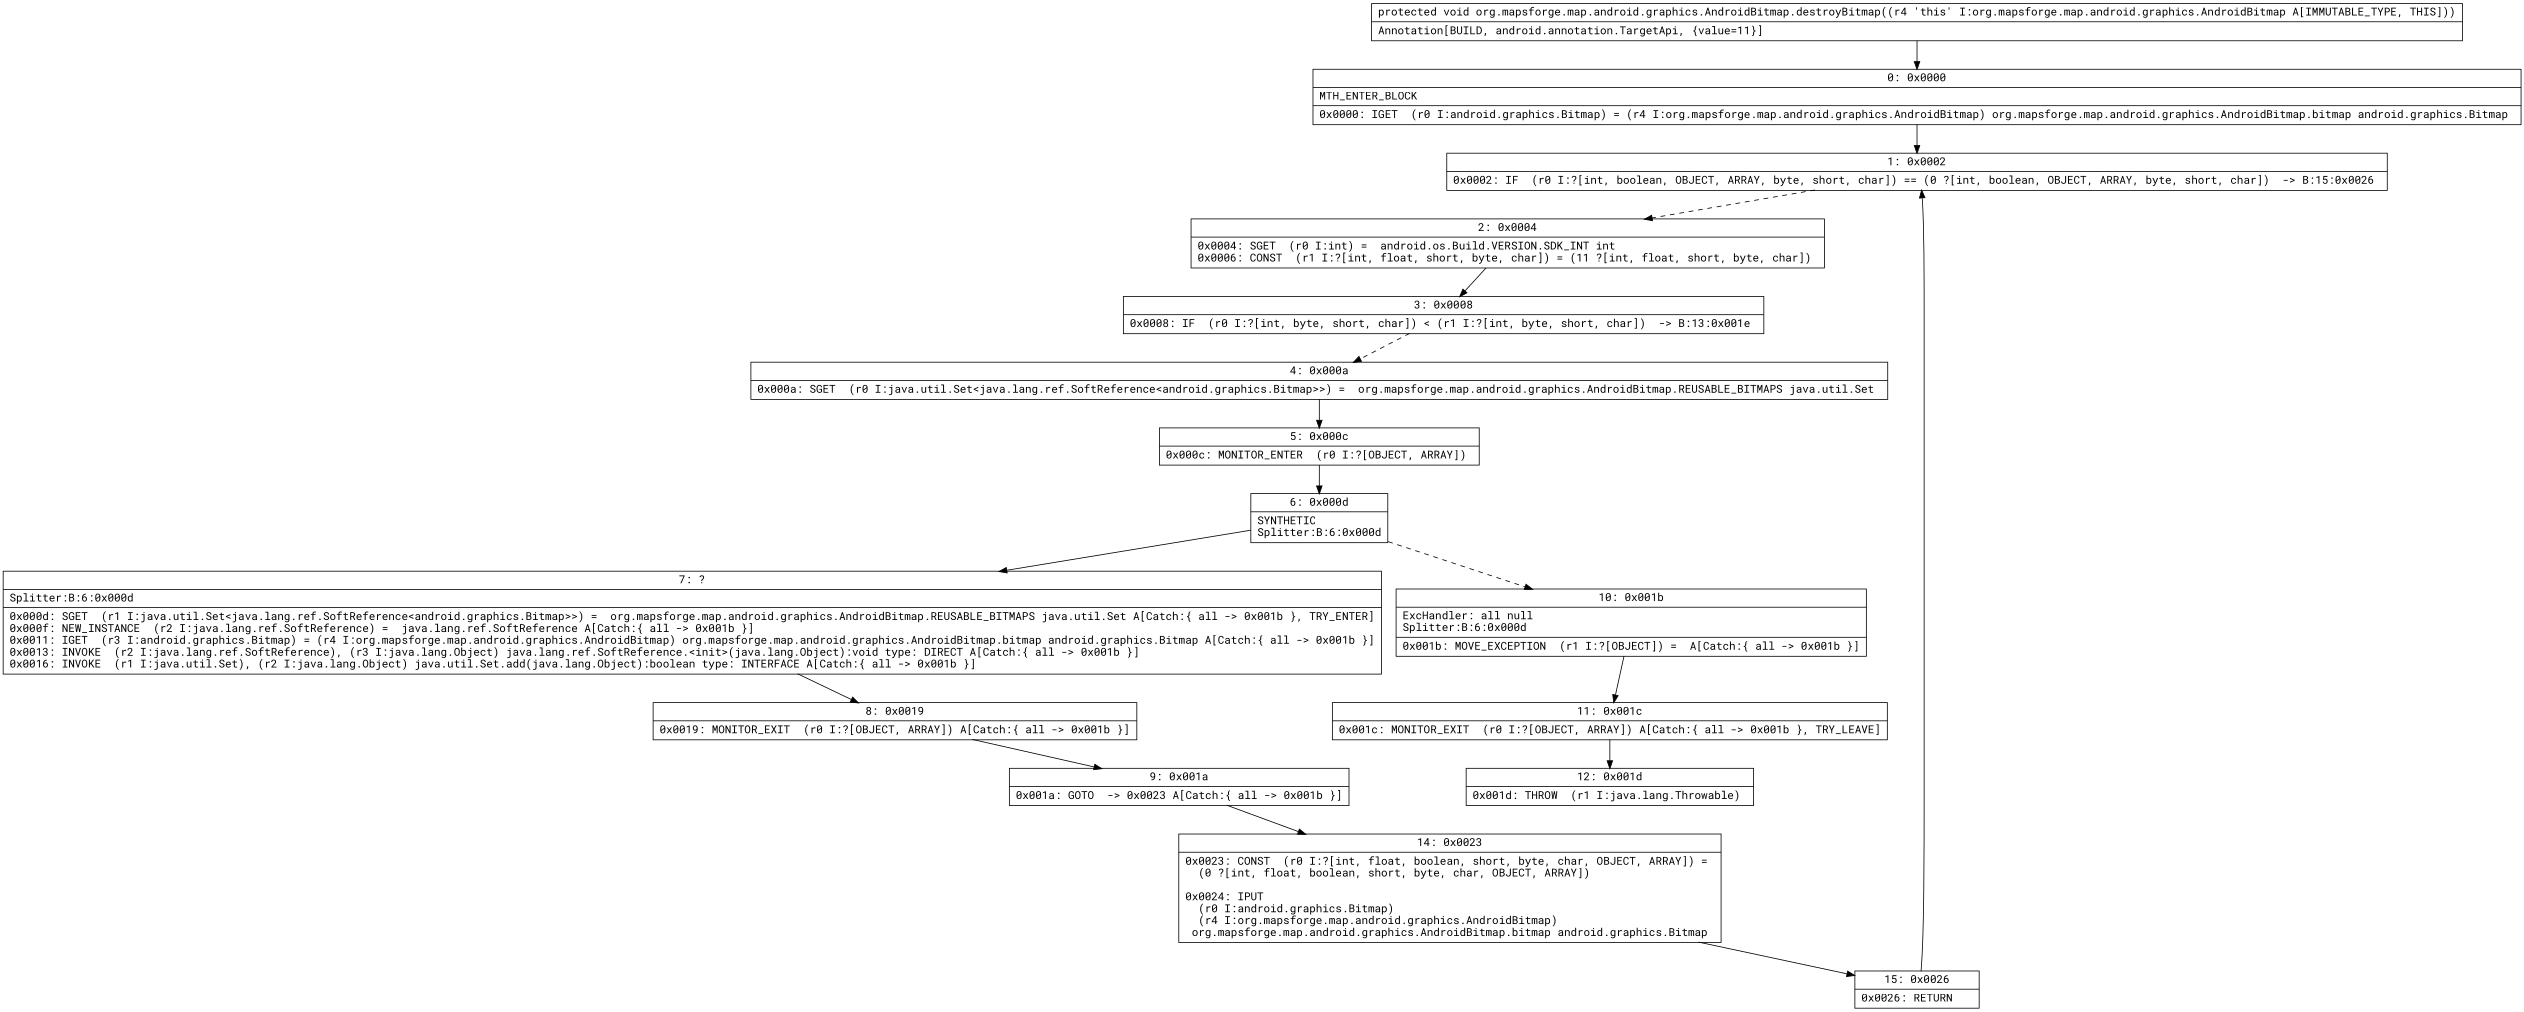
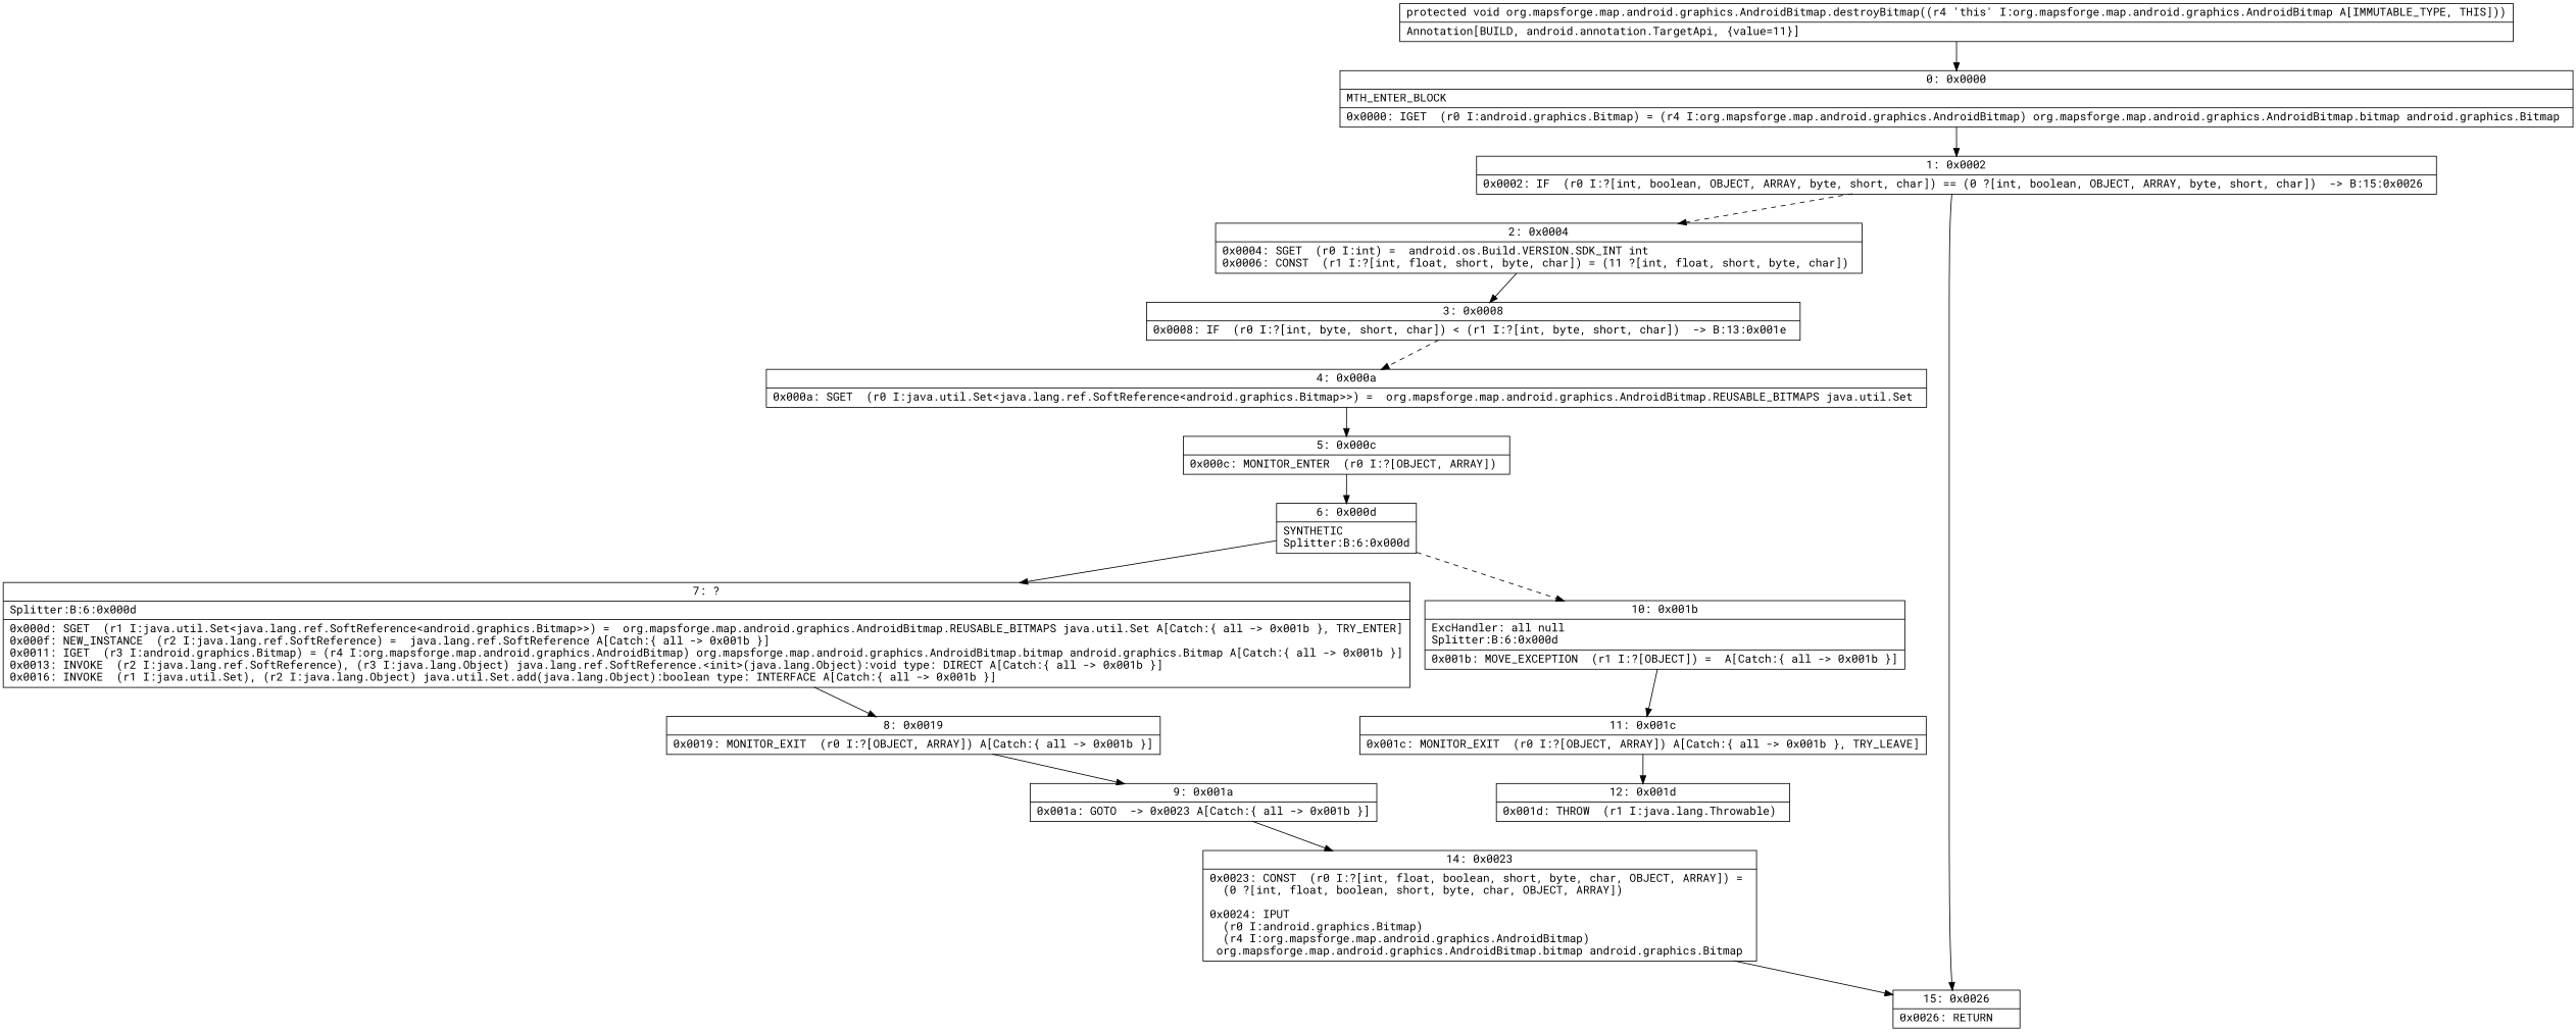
  digraph {
    fontname="Roboto Mono"
    node [fontname="Roboto Mono" shape=record]
    edge [fontname="Roboto Mono"]
    n1 [label="{0\:\ 0x0000|MTH_ENTER_BLOCK\l|0x0000: IGET  (r0 I:android.graphics.Bitmap) = (r4 I:org.mapsforge.map.android.graphics.AndroidBitmap) org.mapsforge.map.android.graphics.AndroidBitmap.bitmap android.graphics.Bitmap \l}"]
    n2 [label="{1\:\ 0x0002|0x0002: IF  (r0 I:?[int, boolean, OBJECT, ARRAY, byte, short, char]) == (0 ?[int, boolean, OBJECT, ARRAY, byte, short, char])  \-\> B:15:0x0026 \l}"]
    n3 [label="{2\:\ 0x0004|0x0004: SGET  (r0 I:int) =  android.os.Build.VERSION.SDK_INT int \l0x0006: CONST  (r1 I:?[int, float, short, byte, char]) = (11 ?[int, float, short, byte, char]) \l}"]
    n4 [label="{15\:\ 0x0026|0x0026: RETURN   \l}"]
    n5 [label="{3\:\ 0x0008|0x0008: IF  (r0 I:?[int, byte, short, char]) \< (r1 I:?[int, byte, short, char])  \-\> B:13:0x001e \l}"]
    n6 [label="{4\:\ 0x000a|0x000a: SGET  (r0 I:java.util.Set\<java.lang.ref.SoftReference\<android.graphics.Bitmap\>\>) =  org.mapsforge.map.android.graphics.AndroidBitmap.REUSABLE_BITMAPS java.util.Set \l}"]
    n7 [label="{5\:\ 0x000c|0x000c: MONITOR_ENTER  (r0 I:?[OBJECT, ARRAY]) \l}"]
    n8 [label="{6\:\ 0x000d|SYNTHETIC\lSplitter:B:6:0x000d\l}"]
    n9 [label="{7\:\ ?|Splitter:B:6:0x000d\l|0x000d: SGET  (r1 I:java.util.Set\<java.lang.ref.SoftReference\<android.graphics.Bitmap\>\>) =  org.mapsforge.map.android.graphics.AndroidBitmap.REUSABLE_BITMAPS java.util.Set A[Catch:\{ all \-\> 0x001b \}, TRY_ENTER]\l0x000f: NEW_INSTANCE  (r2 I:java.lang.ref.SoftReference) =  java.lang.ref.SoftReference A[Catch:\{ all \-\> 0x001b \}]\l0x0011: IGET  (r3 I:android.graphics.Bitmap) = (r4 I:org.mapsforge.map.android.graphics.AndroidBitmap) org.mapsforge.map.android.graphics.AndroidBitmap.bitmap android.graphics.Bitmap A[Catch:\{ all \-\> 0x001b \}]\l0x0013: INVOKE  (r2 I:java.lang.ref.SoftReference), (r3 I:java.lang.Object) java.lang.ref.SoftReference.\<init\>(java.lang.Object):void type: DIRECT A[Catch:\{ all \-\> 0x001b \}]\l0x0016: INVOKE  (r1 I:java.util.Set), (r2 I:java.lang.Object) java.util.Set.add(java.lang.Object):boolean type: INTERFACE A[Catch:\{ all \-\> 0x001b \}]\l}"]
    n10 [label="{10\:\ 0x001b|ExcHandler: all null\lSplitter:B:6:0x000d\l|0x001b: MOVE_EXCEPTION  (r1 I:?[OBJECT]) =  A[Catch:\{ all \-\> 0x001b \}]\l}"]
    n11 [label="{8\:\ 0x0019|0x0019: MONITOR_EXIT  (r0 I:?[OBJECT, ARRAY]) A[Catch:\{ all \-\> 0x001b \}]\l}"]
    n12 [label="{11\:\ 0x001c|0x001c: MONITOR_EXIT  (r0 I:?[OBJECT, ARRAY]) A[Catch:\{ all \-\> 0x001b \}, TRY_LEAVE]\l}"]
    n13 [label="{9\:\ 0x001a|0x001a: GOTO  \-\> 0x0023 A[Catch:\{ all \-\> 0x001b \}]\l}"]
    n14 [label="{14\:\ 0x0023|0x0023: CONST  (r0 I:?[int, float, boolean, short, byte, char, OBJECT, ARRAY]) = \l  (0 ?[int, float, boolean, short, byte, char, OBJECT, ARRAY])\l \l0x0024: IPUT  \l  (r0 I:android.graphics.Bitmap)\l  (r4 I:org.mapsforge.map.android.graphics.AndroidBitmap)\l org.mapsforge.map.android.graphics.AndroidBitmap.bitmap android.graphics.Bitmap \l}"]
    n15 [label="{12\:\ 0x001d|0x001d: THROW  (r1 I:java.lang.Throwable) \l}"]
    n16 [label="{protected void org.mapsforge.map.android.graphics.AndroidBitmap.destroyBitmap((r4 'this' I:org.mapsforge.map.android.graphics.AndroidBitmap A[IMMUTABLE_TYPE, THIS]))  | Annotation[BUILD, android.annotation.TargetApi, \{value=11\}]\l}"]
    n1 -> n2
    n2 -> n3 [style=dashed]
-   n4 -> n2
+   n2 -> n4
    n3 -> n5
    n5 -> n6 [style=dashed]
    n6 -> n7
    n7 -> n8
    n8 -> n9
    n8 -> n10 [style=dashed]
    n9 -> n11
    n10 -> n12
    n11 -> n13
    n12 -> n15
    n13 -> n14
    n14 -> n4
    n16 -> n1
  }
